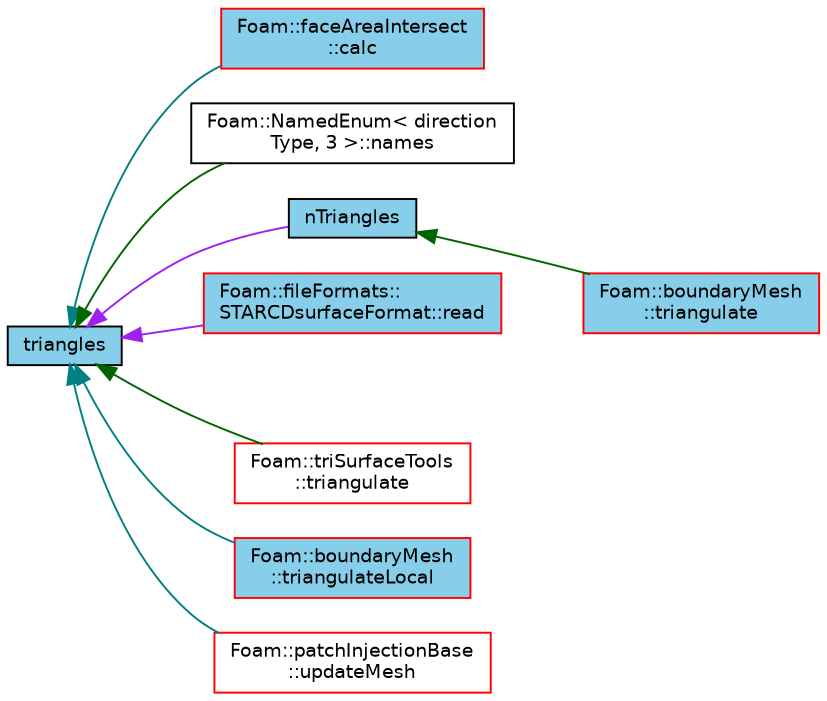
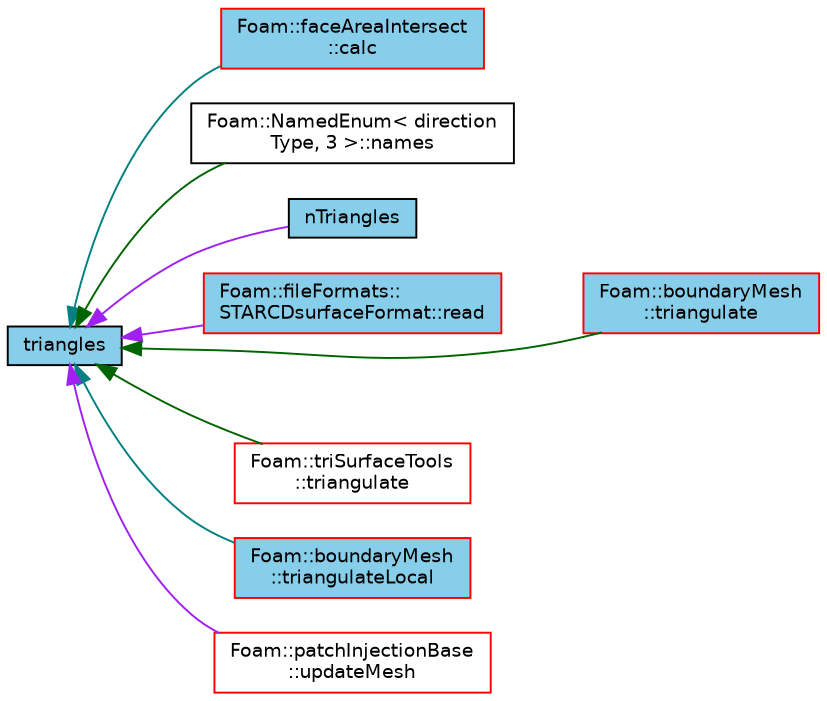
  digraph {
    rankdir=LR
    node [color=red fillcolor=skyblue fontname=Helvetica fontsize=10 shape=record style=filled]
    edge [color=darkgreen dir=back fontname=Helvetica fontsize=10 labelfontname=Helvetica labelfontsize=10 style=solid]
    n1 [color=black fontcolor=black height=0.2 label=triangles width=0.4]
    n2 [height=0.2 label="Foam::faceAreaIntersect\l::calc" width=0.4]
    n3 [color=black fillcolor=white height=0.2 label="Foam::NamedEnum\< direction\lType, 3 \>::names" width=0.4]
    n4 [color=black height=0.2 label=nTriangles width=0.4]
    n5 [height=0.2 label="Foam::fileFormats::\lSTARCDsurfaceFormat::read" width=0.4]
    n6 [height=0.2 label="Foam::boundaryMesh\l::triangulate" width=0.4]
    n7 [fillcolor=white height=0.2 label="Foam::triSurfaceTools\l::triangulate" width=0.4]
    n8 [height=0.2 label="Foam::boundaryMesh\l::triangulateLocal" width=0.4]
    n9 [fillcolor=white height=0.2 label="Foam::patchInjectionBase\l::updateMesh" width=0.4]
    n1 -> n2 [color=teal]
    n1 -> n3
    n1 -> n4 [color=purple]
    n1 -> n5 [color=purple]
-   n4 -> n6
+   n1 -> n6
    n1 -> n7
    n1 -> n8 [color=teal]
-   n1 -> n9 [color=teal]
+   n1 -> n9 [color=purple]
  }
